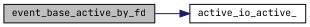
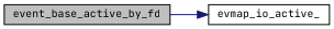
  digraph {
    rankdir=LR
    fontname="JetBrains Mono"
    node [color=black fontname="JetBrains Mono" fontsize=10 shape=record style=filled]
    n1 [fillcolor=grey75 fontcolor=black height=0.2 label=event_base_active_by_fd width=0.4]
-   n2 [fillcolor=white height=0.2 label=active_io_active_ width=0.4]
+   n2 [fillcolor=white height=0.2 label=evmap_io_active_ width=0.4]
    n1 -> n2 [color=midnightblue fontname="JetBrains Mono" fontsize=10 labelfontname=Helvetica labelfontsize=10 style=solid]
  }
